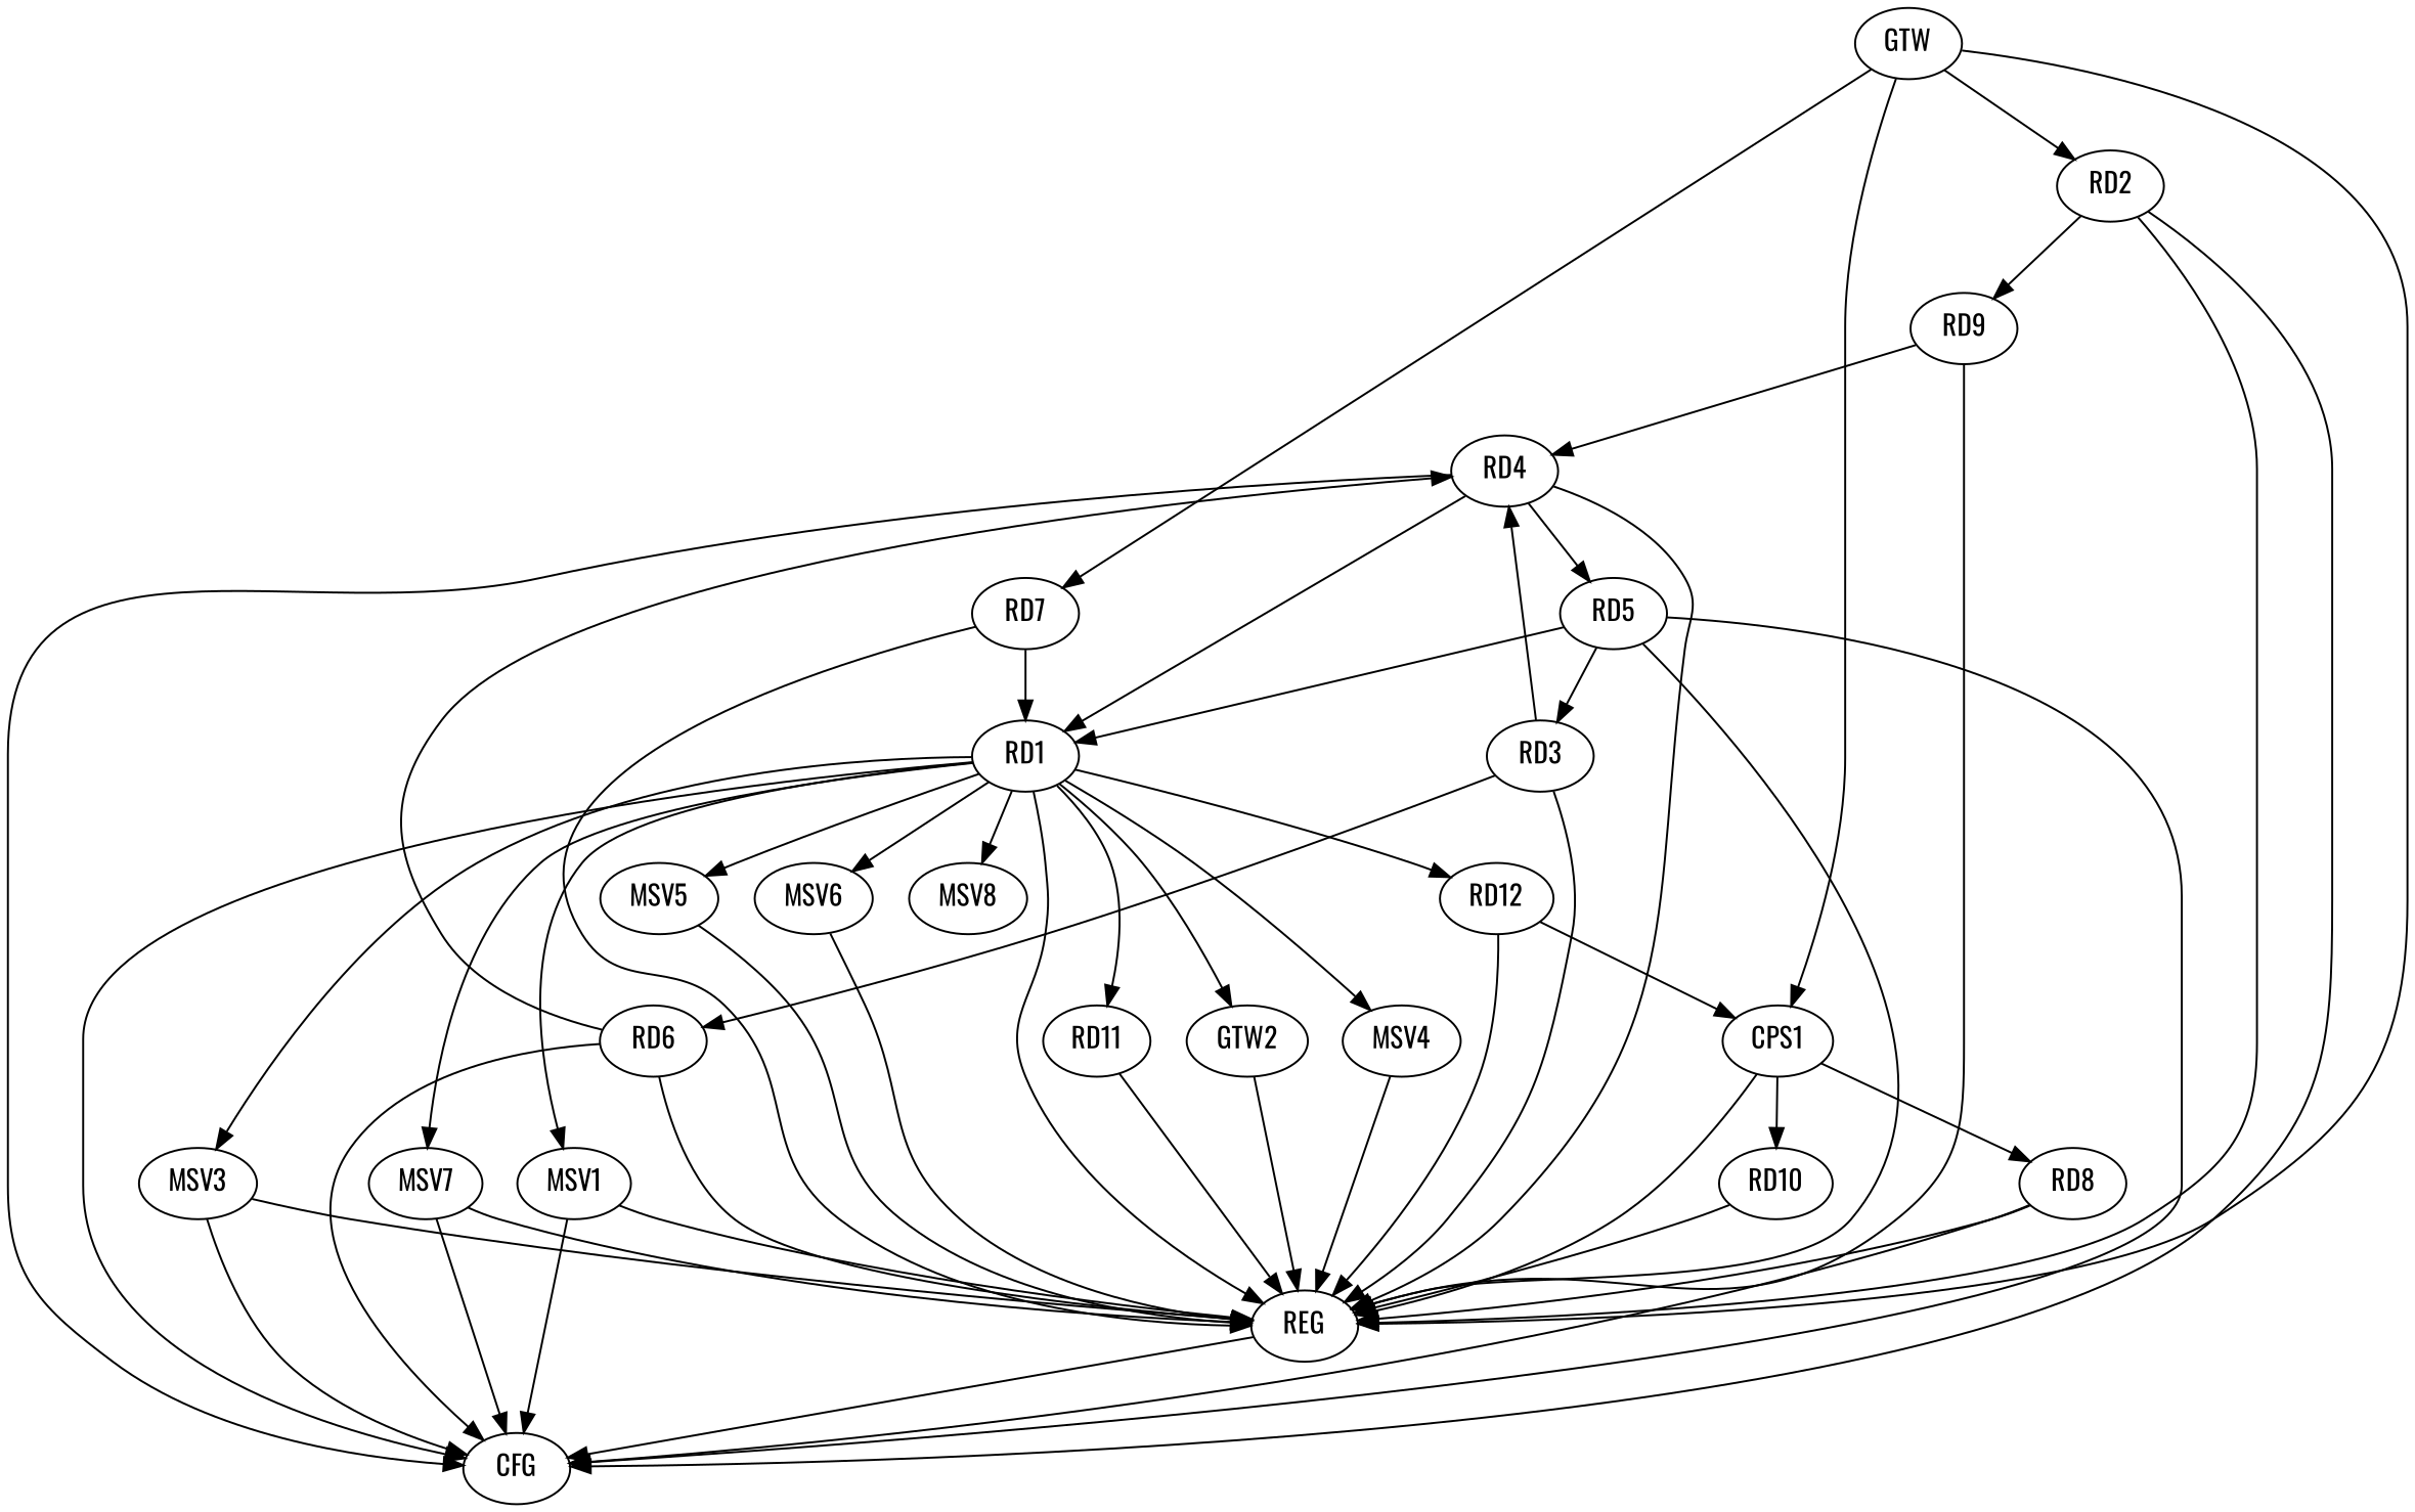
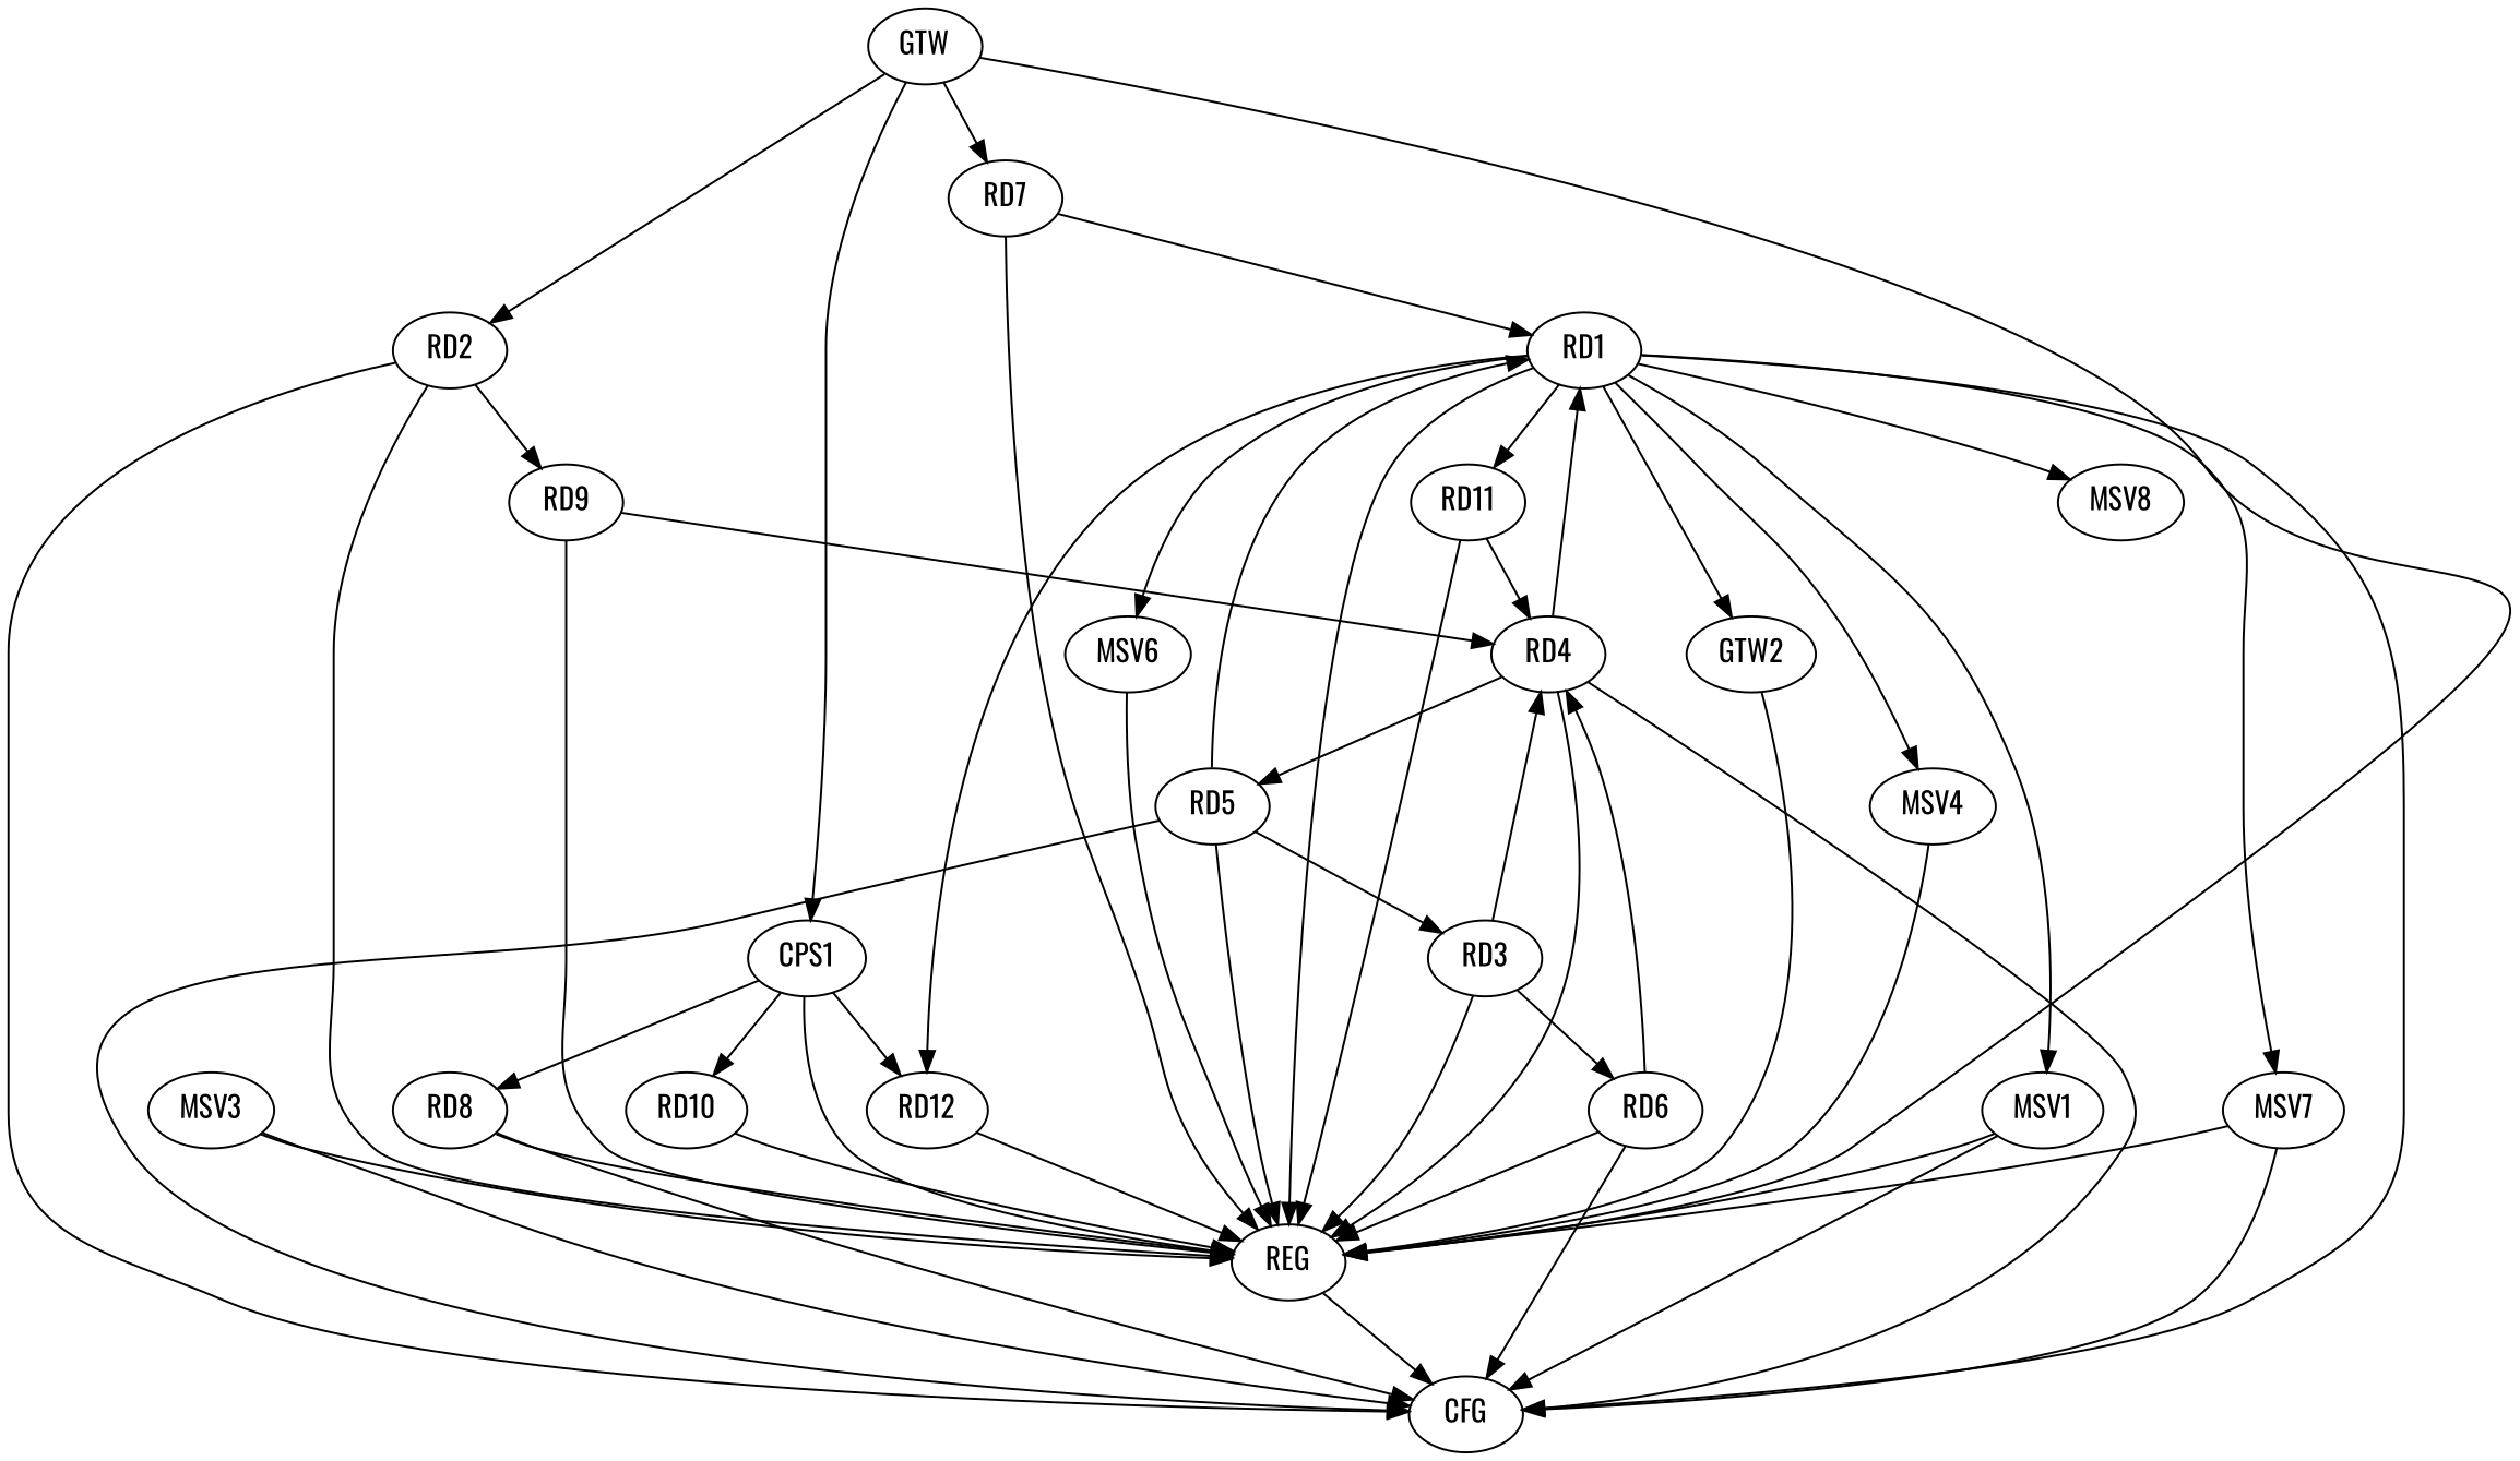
  strict digraph {
    fontname=Oswald
    node [fontname=Oswald]
    edge [fontname=Oswald]
    n1 [label=RD1]
    n2 [label=RD11]
    n3 [label=RD12]
    n4 [label=REG]
    n5 [label=CFG]
    n6 [label=MSV1]
    n7 [label=GTW2]
    n8 [label=MSV3]
    n9 [label=MSV4]
-   n10 [label=MSV5]
    n11 [label=MSV6]
    n12 [label=MSV7]
    n13 [label=MSV8]
    n14 [label=RD4]
    n15 [label=RD2]
    n16 [label=RD9]
    n17 [label=RD3]
    n18 [label=RD6]
    n19 [label=RD5]
    n20 [label=RD7]
    n21 [label=RD8]
    n22 [label=RD10]
    n23 [label=CPS1]
    n24 [label=GTW]
    n1 -> n2
    n1 -> n3
    n1 -> n4
    n1 -> n5
    n1 -> n6
    n1 -> n7
-   n1 -> n8
    n1 -> n9
-   n1 -> n10
    n1 -> n11
    n1 -> n12
    n1 -> n13
    n2 -> n4
+   n2 -> n14
    n3 -> n4
    n4 -> n5
    n6 -> n4
    n6 -> n5
    n7 -> n4
    n8 -> n4
    n8 -> n5
    n9 -> n4
-   n10 -> n4
    n11 -> n4
    n12 -> n4
    n12 -> n5
    n14 -> n1
    n14 -> n4
    n14 -> n5
    n14 -> n19
    n15 -> n4
    n15 -> n5
    n15 -> n16
    n16 -> n4
    n16 -> n14
    n17 -> n4
    n17 -> n14
    n17 -> n18
    n18 -> n4
    n18 -> n5
    n18 -> n14
    n19 -> n1
    n19 -> n4
    n19 -> n5
    n19 -> n17
    n20 -> n1
    n20 -> n4
    n21 -> n4
    n21 -> n5
    n22 -> n4
-   n3 -> n23
+   n23 -> n3
    n23 -> n4
    n23 -> n21
    n23 -> n22
    n24 -> n4
    n24 -> n15
    n24 -> n20
    n24 -> n23
  }
